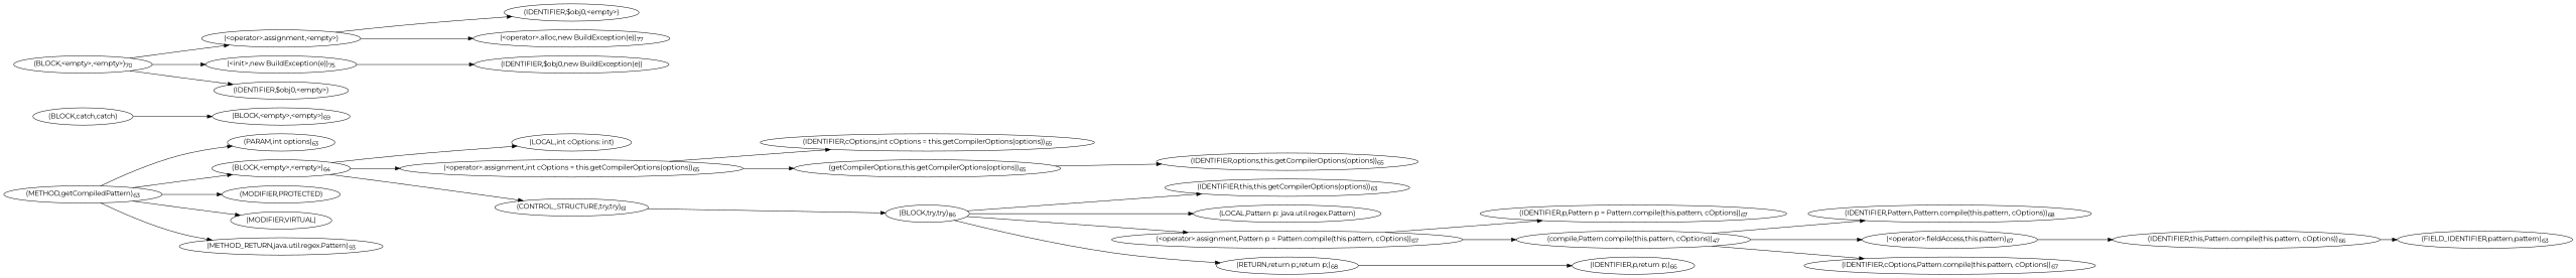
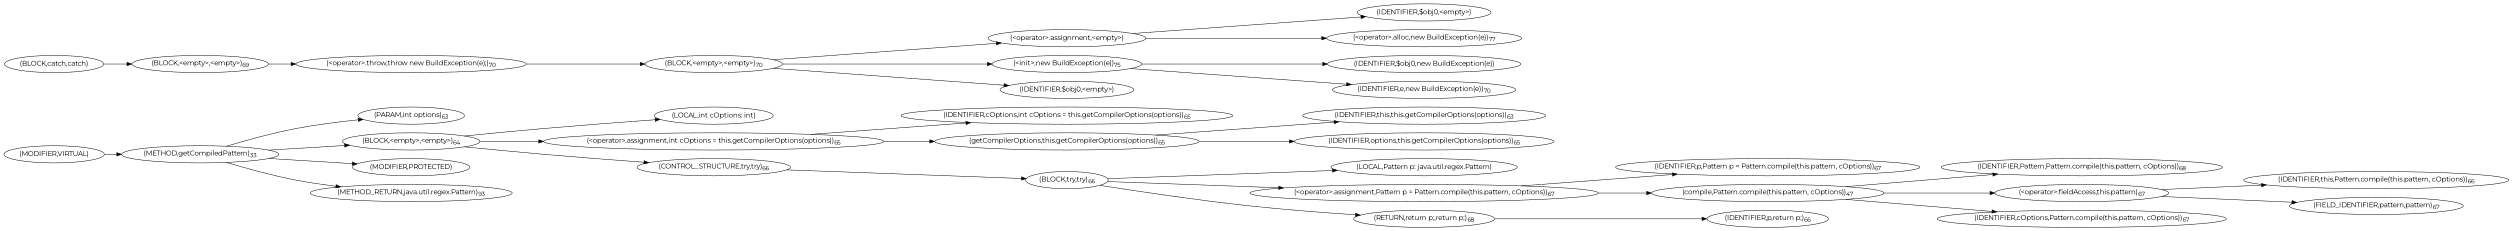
  digraph {
    fontname=Montserrat
    rankdir=LR
    node [fontname=Montserrat]
    edge [fontname=Montserrat]
-   n1 [label=<(METHOD,getCompiledPattern)<SUB>63</SUB>>]
+   n1 [label=<(METHOD,getCompiledPattern)<SUB>33</SUB>>]
    n2 [label=<(PARAM,int options)<SUB>63</SUB>>]
    n3 [label=<(BLOCK,&lt;empty&gt;,&lt;empty&gt;)<SUB>64</SUB>>]
    n4 [label=<(MODIFIER,PROTECTED)>]
    n5 [label=<(MODIFIER,VIRTUAL)>]
    n6 [label=<(METHOD_RETURN,java.util.regex.Pattern)<SUB>93</SUB>>]
    n7 [label=<(LOCAL,int cOptions: int)>]
    n8 [label=<(&lt;operator&gt;.assignment,int cOptions = this.getCompilerOptions(options))<SUB>65</SUB>>]
-   n9 [label=<(CONTROL_STRUCTURE,try,try)<SUB>61</SUB>>]
+   n9 [label=<(CONTROL_STRUCTURE,try,try)<SUB>66</SUB>>]
    n10 [label=<(IDENTIFIER,cOptions,int cOptions = this.getCompilerOptions(options))<SUB>65</SUB>>]
    n11 [label=<(getCompilerOptions,this.getCompilerOptions(options))<SUB>65</SUB>>]
-   n12 [label=<(BLOCK,try,try)<SUB>86</SUB>>]
+   n12 [label=<(BLOCK,try,try)<SUB>66</SUB>>]
    n13 [label=<(IDENTIFIER,this,this.getCompilerOptions(options))<SUB>63</SUB>>]
    n14 [label=<(IDENTIFIER,options,this.getCompilerOptions(options))<SUB>65</SUB>>]
    n15 [label=<(LOCAL,Pattern p: java.util.regex.Pattern)>]
    n16 [label=<(&lt;operator&gt;.assignment,Pattern p = Pattern.compile(this.pattern, cOptions))<SUB>67</SUB>>]
    n17 [label=<(RETURN,return p;,return p;)<SUB>68</SUB>>]
    n18 [label=<(BLOCK,catch,catch)>]
    n19 [label=<(BLOCK,&lt;empty&gt;,&lt;empty&gt;)<SUB>69</SUB>>]
    n20 [label=<(IDENTIFIER,p,Pattern p = Pattern.compile(this.pattern, cOptions))<SUB>67</SUB>>]
    n21 [label=<(compile,Pattern.compile(this.pattern, cOptions))<SUB>47</SUB>>]
    n22 [label=<(IDENTIFIER,p,return p;)<SUB>66</SUB>>]
    n23 [label=<(IDENTIFIER,Pattern,Pattern.compile(this.pattern, cOptions))<SUB>68</SUB>>]
    n24 [label=<(&lt;operator&gt;.fieldAccess,this.pattern)<SUB>67</SUB>>]
    n25 [label=<(IDENTIFIER,cOptions,Pattern.compile(this.pattern, cOptions))<SUB>67</SUB>>]
    n26 [label=<(IDENTIFIER,this,Pattern.compile(this.pattern, cOptions))<SUB>66</SUB>>]
-   n27 [label=<(FIELD_IDENTIFIER,pattern,pattern)<SUB>63</SUB>>]
+   n27 [label=<(FIELD_IDENTIFIER,pattern,pattern)<SUB>67</SUB>>]
+   n28 [label=<(&lt;operator&gt;.throw,throw new BuildException(e);)<SUB>70</SUB>>]
    n29 [label=<(BLOCK,&lt;empty&gt;,&lt;empty&gt;)<SUB>70</SUB>>]
    n30 [label=<(&lt;operator&gt;.assignment,&lt;empty&gt;)>]
    n31 [label=<(&lt;init&gt;,new BuildException(e))<SUB>75</SUB>>]
    n32 [label=<(IDENTIFIER,$obj0,&lt;empty&gt;)>]
    n33 [label=<(IDENTIFIER,$obj0,&lt;empty&gt;)>]
    n34 [label=<(&lt;operator&gt;.alloc,new BuildException(e))<SUB>77</SUB>>]
    n35 [label=<(IDENTIFIER,$obj0,new BuildException(e))>]
+   n36 [label=<(IDENTIFIER,e,new BuildException(e))<SUB>70</SUB>>]
    n1 -> n2
    n1 -> n3
    n1 -> n4
-   n1 -> n5
+   n5 -> n1
    n1 -> n6
    n3 -> n7
    n3 -> n8
    n3 -> n9
    n8 -> n10
    n8 -> n11
    n9 -> n12
-   n12 -> n13
+   n11 -> n13
    n11 -> n14
    n12 -> n15
    n12 -> n16
    n12 -> n17
    n16 -> n20
    n16 -> n21
    n17 -> n22
    n18 -> n19
+   n19 -> n28
    n21 -> n23
    n21 -> n24
    n21 -> n25
    n24 -> n26
-   n26 -> n27
+   n24 -> n27
+   n28 -> n29
    n29 -> n30
    n29 -> n31
    n29 -> n32
    n30 -> n33
    n30 -> n34
    n31 -> n35
+   n31 -> n36
  }
